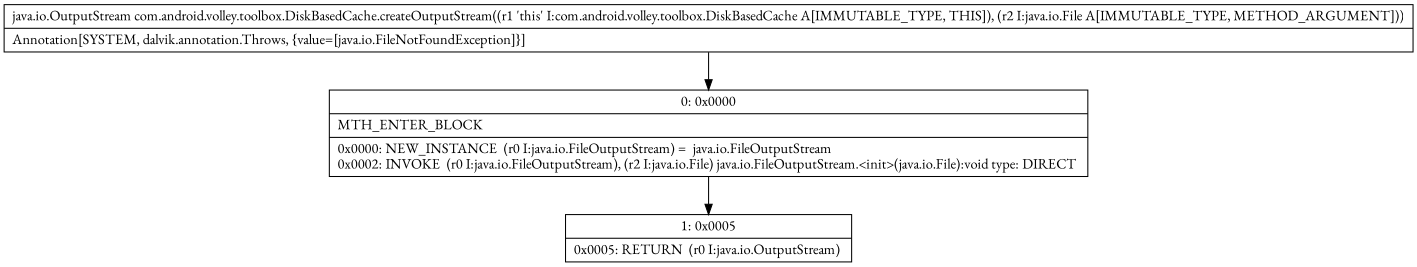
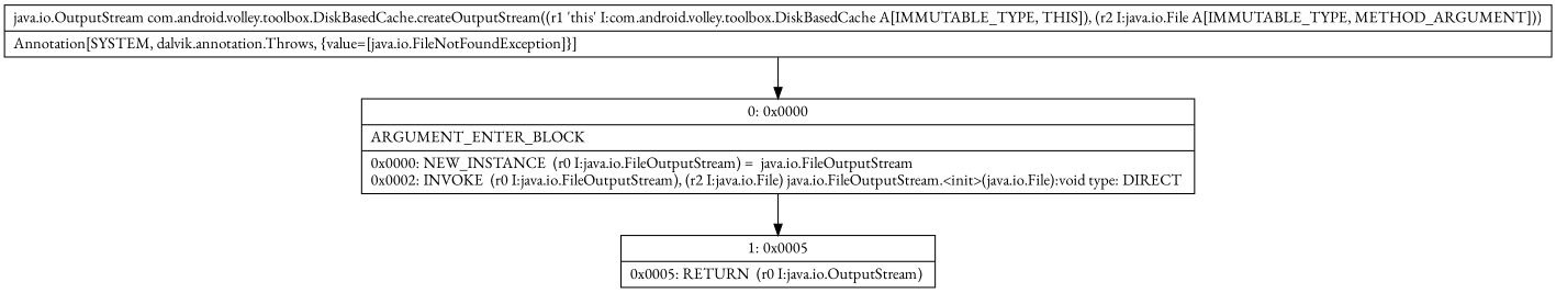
  digraph {
    fontname="EB Garamond"
    node [shape=record fontname="EB Garamond"]
    edge [fontname="EB Garamond"]
-   n1 [label="{0\:\ 0x0000|MTH_ENTER_BLOCK\l|0x0000: NEW_INSTANCE  (r0 I:java.io.FileOutputStream) =  java.io.FileOutputStream \l0x0002: INVOKE  (r0 I:java.io.FileOutputStream), (r2 I:java.io.File) java.io.FileOutputStream.\<init\>(java.io.File):void type: DIRECT \l}"]
+   n1 [label="{0\:\ 0x0000|ARGUMENT_ENTER_BLOCK\l|0x0000: NEW_INSTANCE  (r0 I:java.io.FileOutputStream) =  java.io.FileOutputStream \l0x0002: INVOKE  (r0 I:java.io.FileOutputStream), (r2 I:java.io.File) java.io.FileOutputStream.\<init\>(java.io.File):void type: DIRECT \l}"]
    n2 [label="{1\:\ 0x0005|0x0005: RETURN  (r0 I:java.io.OutputStream) \l}"]
    n3 [label="{java.io.OutputStream com.android.volley.toolbox.DiskBasedCache.createOutputStream((r1 'this' I:com.android.volley.toolbox.DiskBasedCache A[IMMUTABLE_TYPE, THIS]), (r2 I:java.io.File A[IMMUTABLE_TYPE, METHOD_ARGUMENT]))  | Annotation[SYSTEM, dalvik.annotation.Throws, \{value=[java.io.FileNotFoundException]\}]\l}"]
    n1 -> n2
    n3 -> n1
  }
